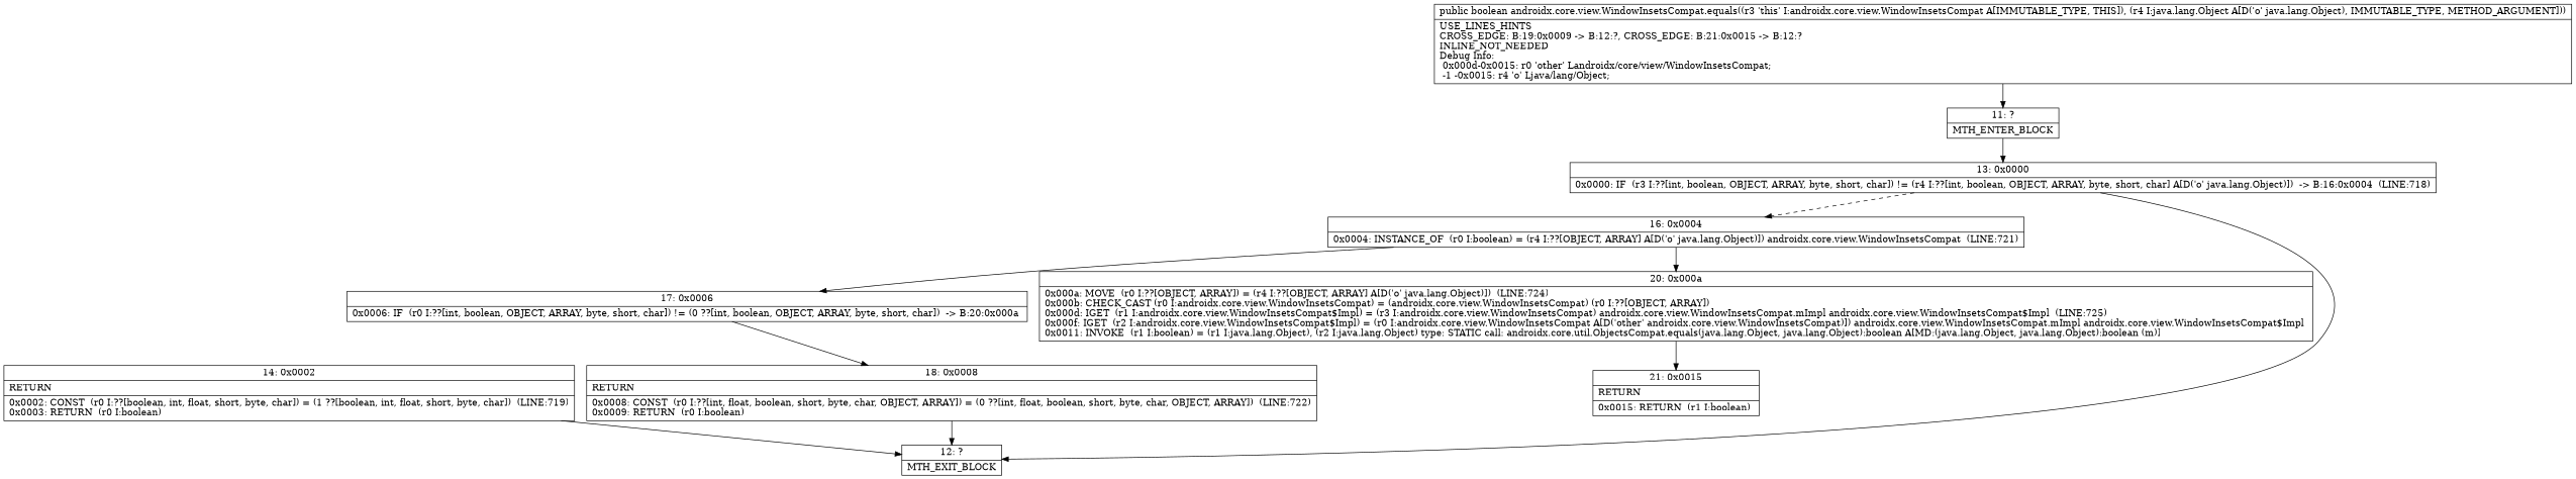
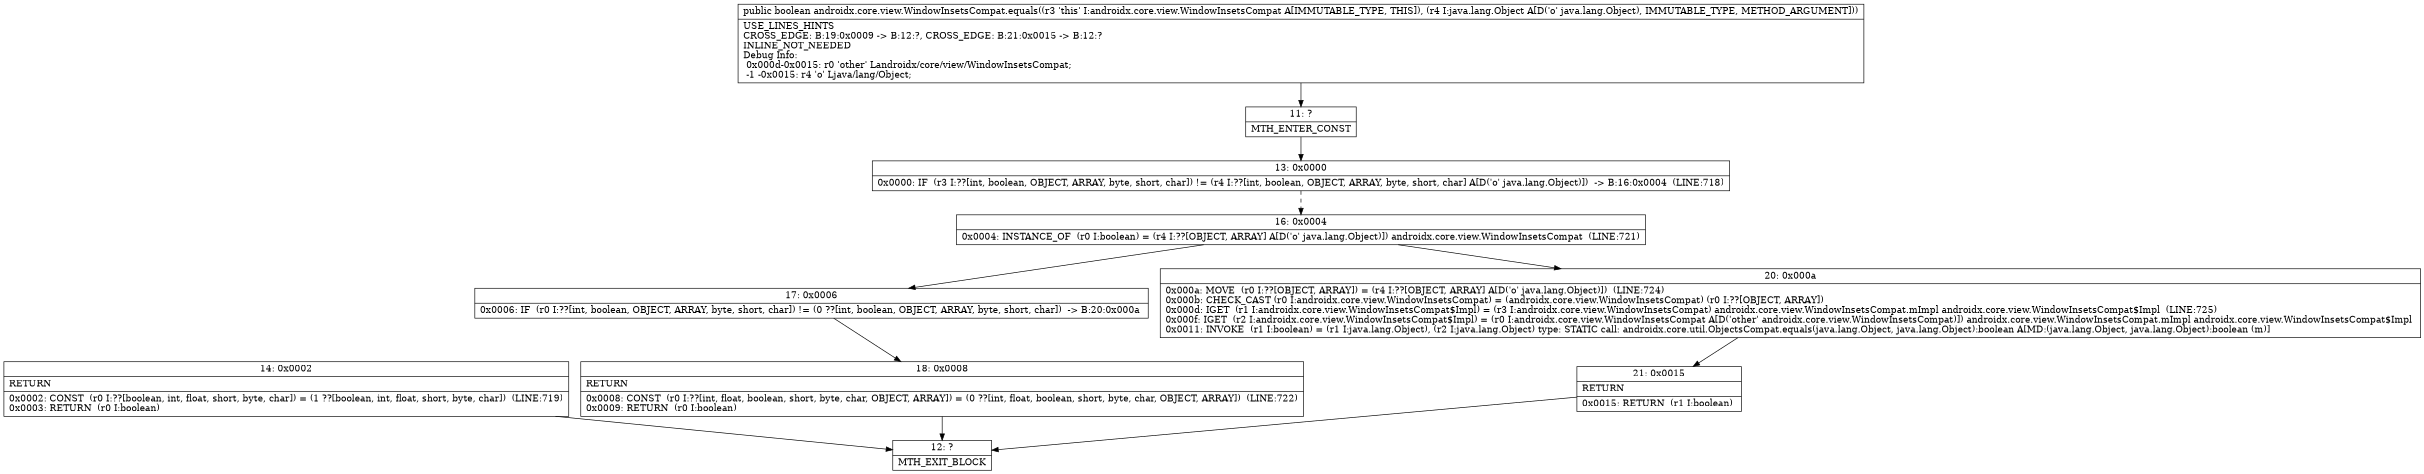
  digraph {
    node [shape=record]
-   n1 [label="{11\:\ ?|MTH_ENTER_BLOCK\l}"]
+   n1 [label="{11\:\ ?|MTH_ENTER_CONST\l}"]
    n2 [label="{13\:\ 0x0000|0x0000: IF  (r3 I:??[int, boolean, OBJECT, ARRAY, byte, short, char]) != (r4 I:??[int, boolean, OBJECT, ARRAY, byte, short, char] A[D('o' java.lang.Object)])  \-\> B:16:0x0004  (LINE:718)\l}"]
    n3 [label="{16\:\ 0x0004|0x0004: INSTANCE_OF  (r0 I:boolean) = (r4 I:??[OBJECT, ARRAY] A[D('o' java.lang.Object)]) androidx.core.view.WindowInsetsCompat  (LINE:721)\l}"]
    n4 [label="{14\:\ 0x0002|RETURN\l|0x0002: CONST  (r0 I:??[boolean, int, float, short, byte, char]) = (1 ??[boolean, int, float, short, byte, char])  (LINE:719)\l0x0003: RETURN  (r0 I:boolean) \l}"]
    n5 [label="{12\:\ ?|MTH_EXIT_BLOCK\l}"]
    n6 [label="{17\:\ 0x0006|0x0006: IF  (r0 I:??[int, boolean, OBJECT, ARRAY, byte, short, char]) != (0 ??[int, boolean, OBJECT, ARRAY, byte, short, char])  \-\> B:20:0x000a \l}"]
    n7 [label="{20\:\ 0x000a|0x000a: MOVE  (r0 I:??[OBJECT, ARRAY]) = (r4 I:??[OBJECT, ARRAY] A[D('o' java.lang.Object)])  (LINE:724)\l0x000b: CHECK_CAST (r0 I:androidx.core.view.WindowInsetsCompat) = (androidx.core.view.WindowInsetsCompat) (r0 I:??[OBJECT, ARRAY]) \l0x000d: IGET  (r1 I:androidx.core.view.WindowInsetsCompat$Impl) = (r3 I:androidx.core.view.WindowInsetsCompat) androidx.core.view.WindowInsetsCompat.mImpl androidx.core.view.WindowInsetsCompat$Impl  (LINE:725)\l0x000f: IGET  (r2 I:androidx.core.view.WindowInsetsCompat$Impl) = (r0 I:androidx.core.view.WindowInsetsCompat A[D('other' androidx.core.view.WindowInsetsCompat)]) androidx.core.view.WindowInsetsCompat.mImpl androidx.core.view.WindowInsetsCompat$Impl \l0x0011: INVOKE  (r1 I:boolean) = (r1 I:java.lang.Object), (r2 I:java.lang.Object) type: STATIC call: androidx.core.util.ObjectsCompat.equals(java.lang.Object, java.lang.Object):boolean A[MD:(java.lang.Object, java.lang.Object):boolean (m)]\l}"]
    n8 [label="{18\:\ 0x0008|RETURN\l|0x0008: CONST  (r0 I:??[int, float, boolean, short, byte, char, OBJECT, ARRAY]) = (0 ??[int, float, boolean, short, byte, char, OBJECT, ARRAY])  (LINE:722)\l0x0009: RETURN  (r0 I:boolean) \l}"]
    n9 [label="{21\:\ 0x0015|RETURN\l|0x0015: RETURN  (r1 I:boolean) \l}"]
    n10 [label="{public boolean androidx.core.view.WindowInsetsCompat.equals((r3 'this' I:androidx.core.view.WindowInsetsCompat A[IMMUTABLE_TYPE, THIS]), (r4 I:java.lang.Object A[D('o' java.lang.Object), IMMUTABLE_TYPE, METHOD_ARGUMENT]))  | USE_LINES_HINTS\lCROSS_EDGE: B:19:0x0009 \-\> B:12:?, CROSS_EDGE: B:21:0x0015 \-\> B:12:?\lINLINE_NOT_NEEDED\lDebug Info:\l  0x000d\-0x0015: r0 'other' Landroidx\/core\/view\/WindowInsetsCompat;\l  \-1 \-0x0015: r4 'o' Ljava\/lang\/Object;\l}"]
    n1 -> n2
    n2 -> n3 [style=dashed]
    n3 -> n6
    n3 -> n7
    n4 -> n5
    n6 -> n8 [style=solid]
    n7 -> n9
    n8 -> n5
-   n2 -> n5
+   n9 -> n5
    n10 -> n1
  }
